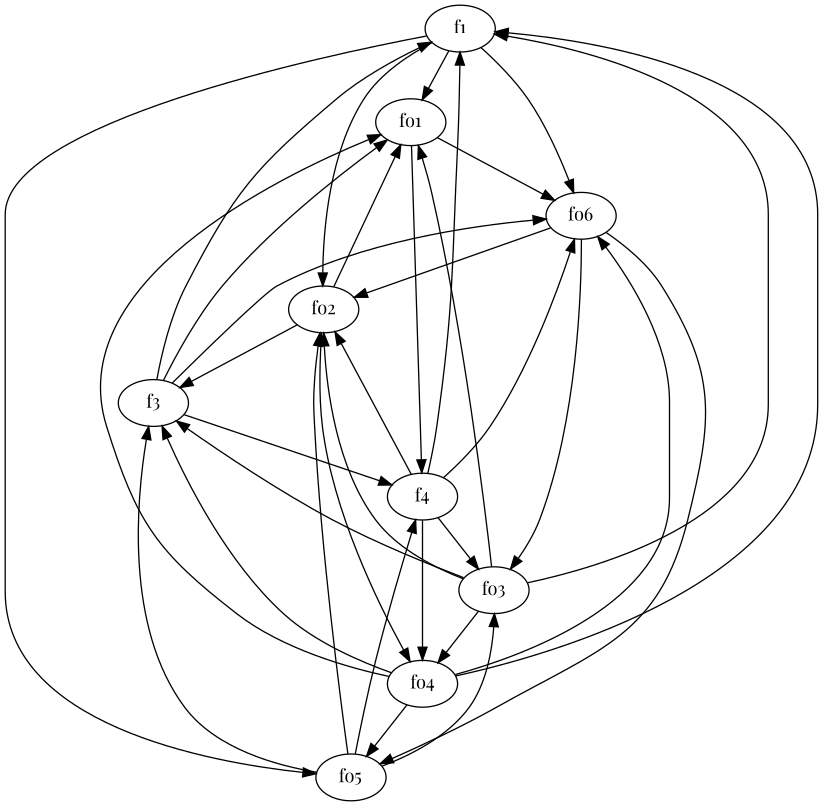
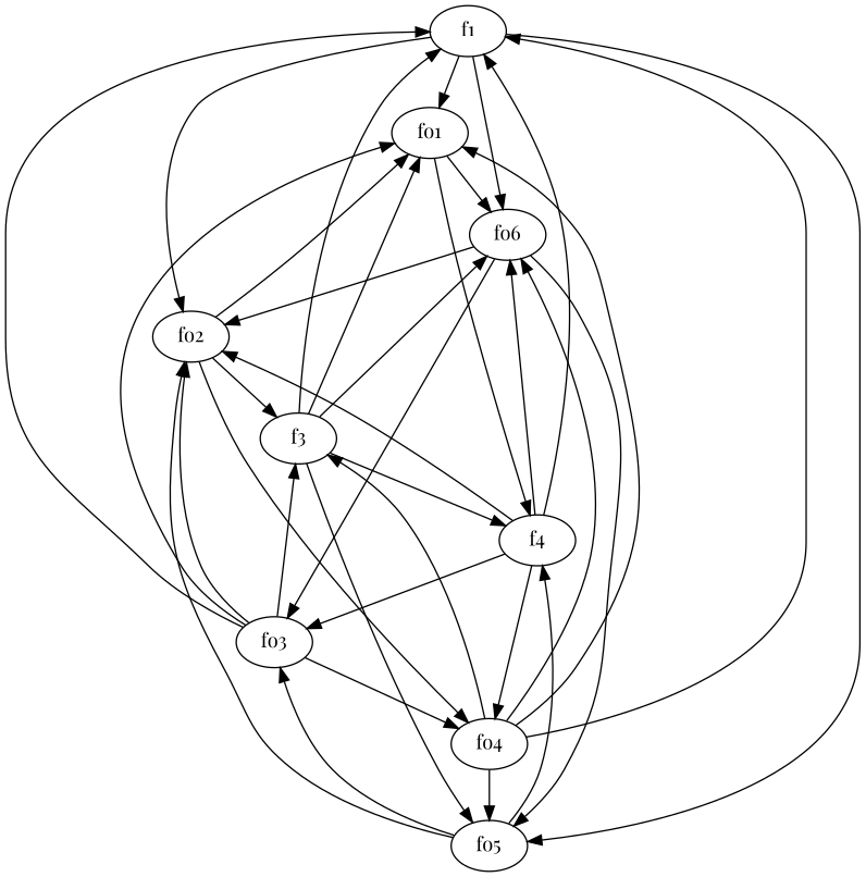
  strict digraph {
    fontname="Playfair Display"
    node [fontname="Playfair Display"]
    edge [fontname="Playfair Display" weight=2]
    f1
    fo1
    fo2
    fo5
    fo6
    n6 [label=f4]
    fo4
    f3
    fo3
    f1 -> fo1
    f1 -> fo2
    f1 -> fo5
    f1 -> fo6
    fo1 -> fo6
    fo1 -> n6
    fo2 -> fo1
    fo2 -> fo4
    fo2 -> f3
    fo5 -> fo2
    fo5 -> n6
-   fo5 -> f3
+   f3 -> fo5
    fo5 -> fo3
    fo6 -> fo2
    fo6 -> fo5
    fo6 -> fo3
    n6 -> f1
    n6 -> fo2
    n6 -> fo6
    n6 -> fo4
    n6 -> fo3
    fo4 -> f1
    fo4 -> fo1
    fo4 -> fo5
    fo4 -> fo6
    fo4 -> f3
    f3 -> f1
    f3 -> fo1
    f3 -> fo6
    f3 -> n6
    fo3 -> f1
    fo3 -> fo1
    fo3 -> fo2
    fo3 -> fo4
    fo3 -> f3
  }
